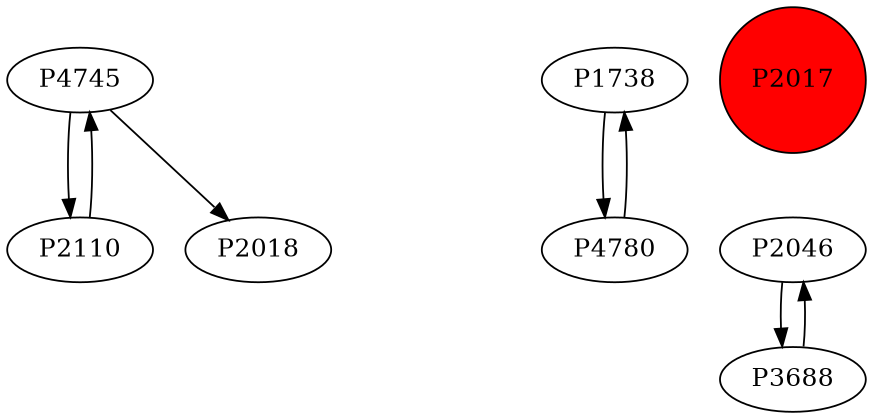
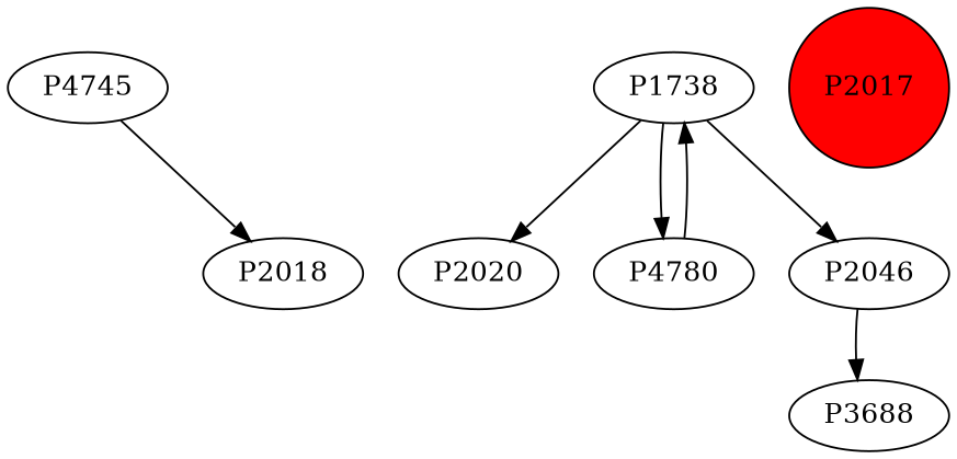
  digraph {
    n1 [label=P4745]
-   P2110
    P2018
    P1738
+   P2020
    n6 [label=P4780]
    n7 [label=P2046]
    P3688
    P2017 [fillcolor=red shape=circle style=filled]
-   n1 -> P2110
    n1 -> P2018
-   P2110 -> n1
+   P1738 -> P2020
    P1738 -> n6
    n6 -> P1738
    n7 -> P3688
-   P3688 -> n7
+   P1738 -> n7
  }
